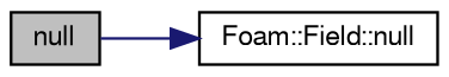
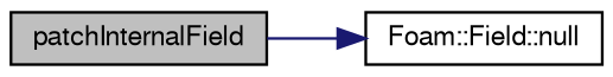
  digraph {
    rankdir=LR
    node [color=black fontname=FreeSans fontsize=10 shape=record]
-   n1 [fillcolor=grey75 fontcolor=black height=0.2 label=null style=filled width=0.4]
+   n1 [fillcolor=grey75 fontcolor=black height=0.2 label=patchInternalField style=filled width=0.4]
    n2 [height=0.2 label="Foam::Field::null" width=0.4]
    n1 -> n2 [color=midnightblue fontname=FreeSans fontsize=10 labelfontname=FreeSans labelfontsize=10 style=solid]
  }
